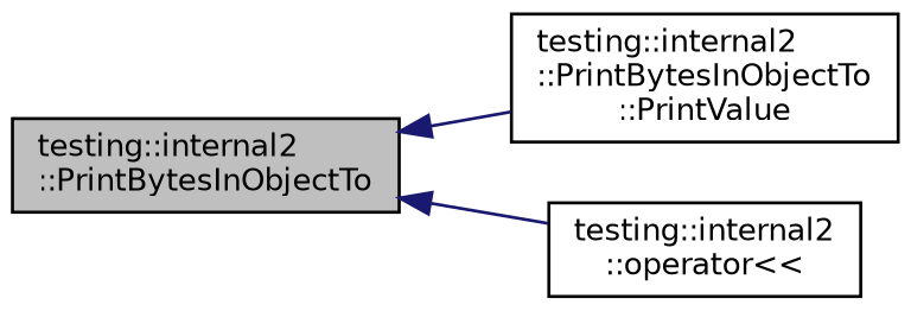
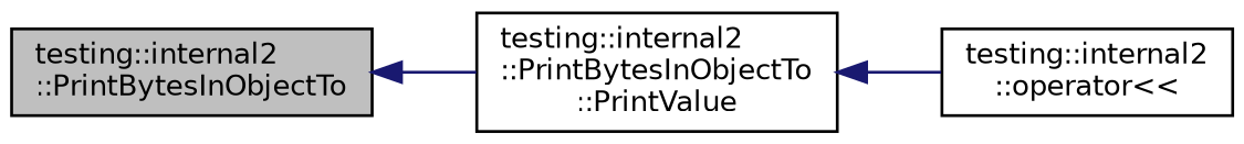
  digraph {
    rankdir=LR
    node [color=black fillcolor=white fontname=Helvetica fontsize=10 shape=record style=filled]
    edge [color=midnightblue dir=back fontname=Helvetica fontsize=10 labelfontname=Helvetica labelfontsize=10 style=solid]
    n1 [fillcolor=grey75 fontcolor=black height=0.2 label="testing::internal2\l::PrintBytesInObjectTo" width=0.4]
    n2 [height=0.2 label="testing::internal2\l::PrintBytesInObjectTo\l::PrintValue" width=0.4]
    n3 [height=0.2 label="testing::internal2\l::operator\<\<" width=0.4]
    n1 -> n2
-   n1 -> n3
+   n2 -> n3
  }
